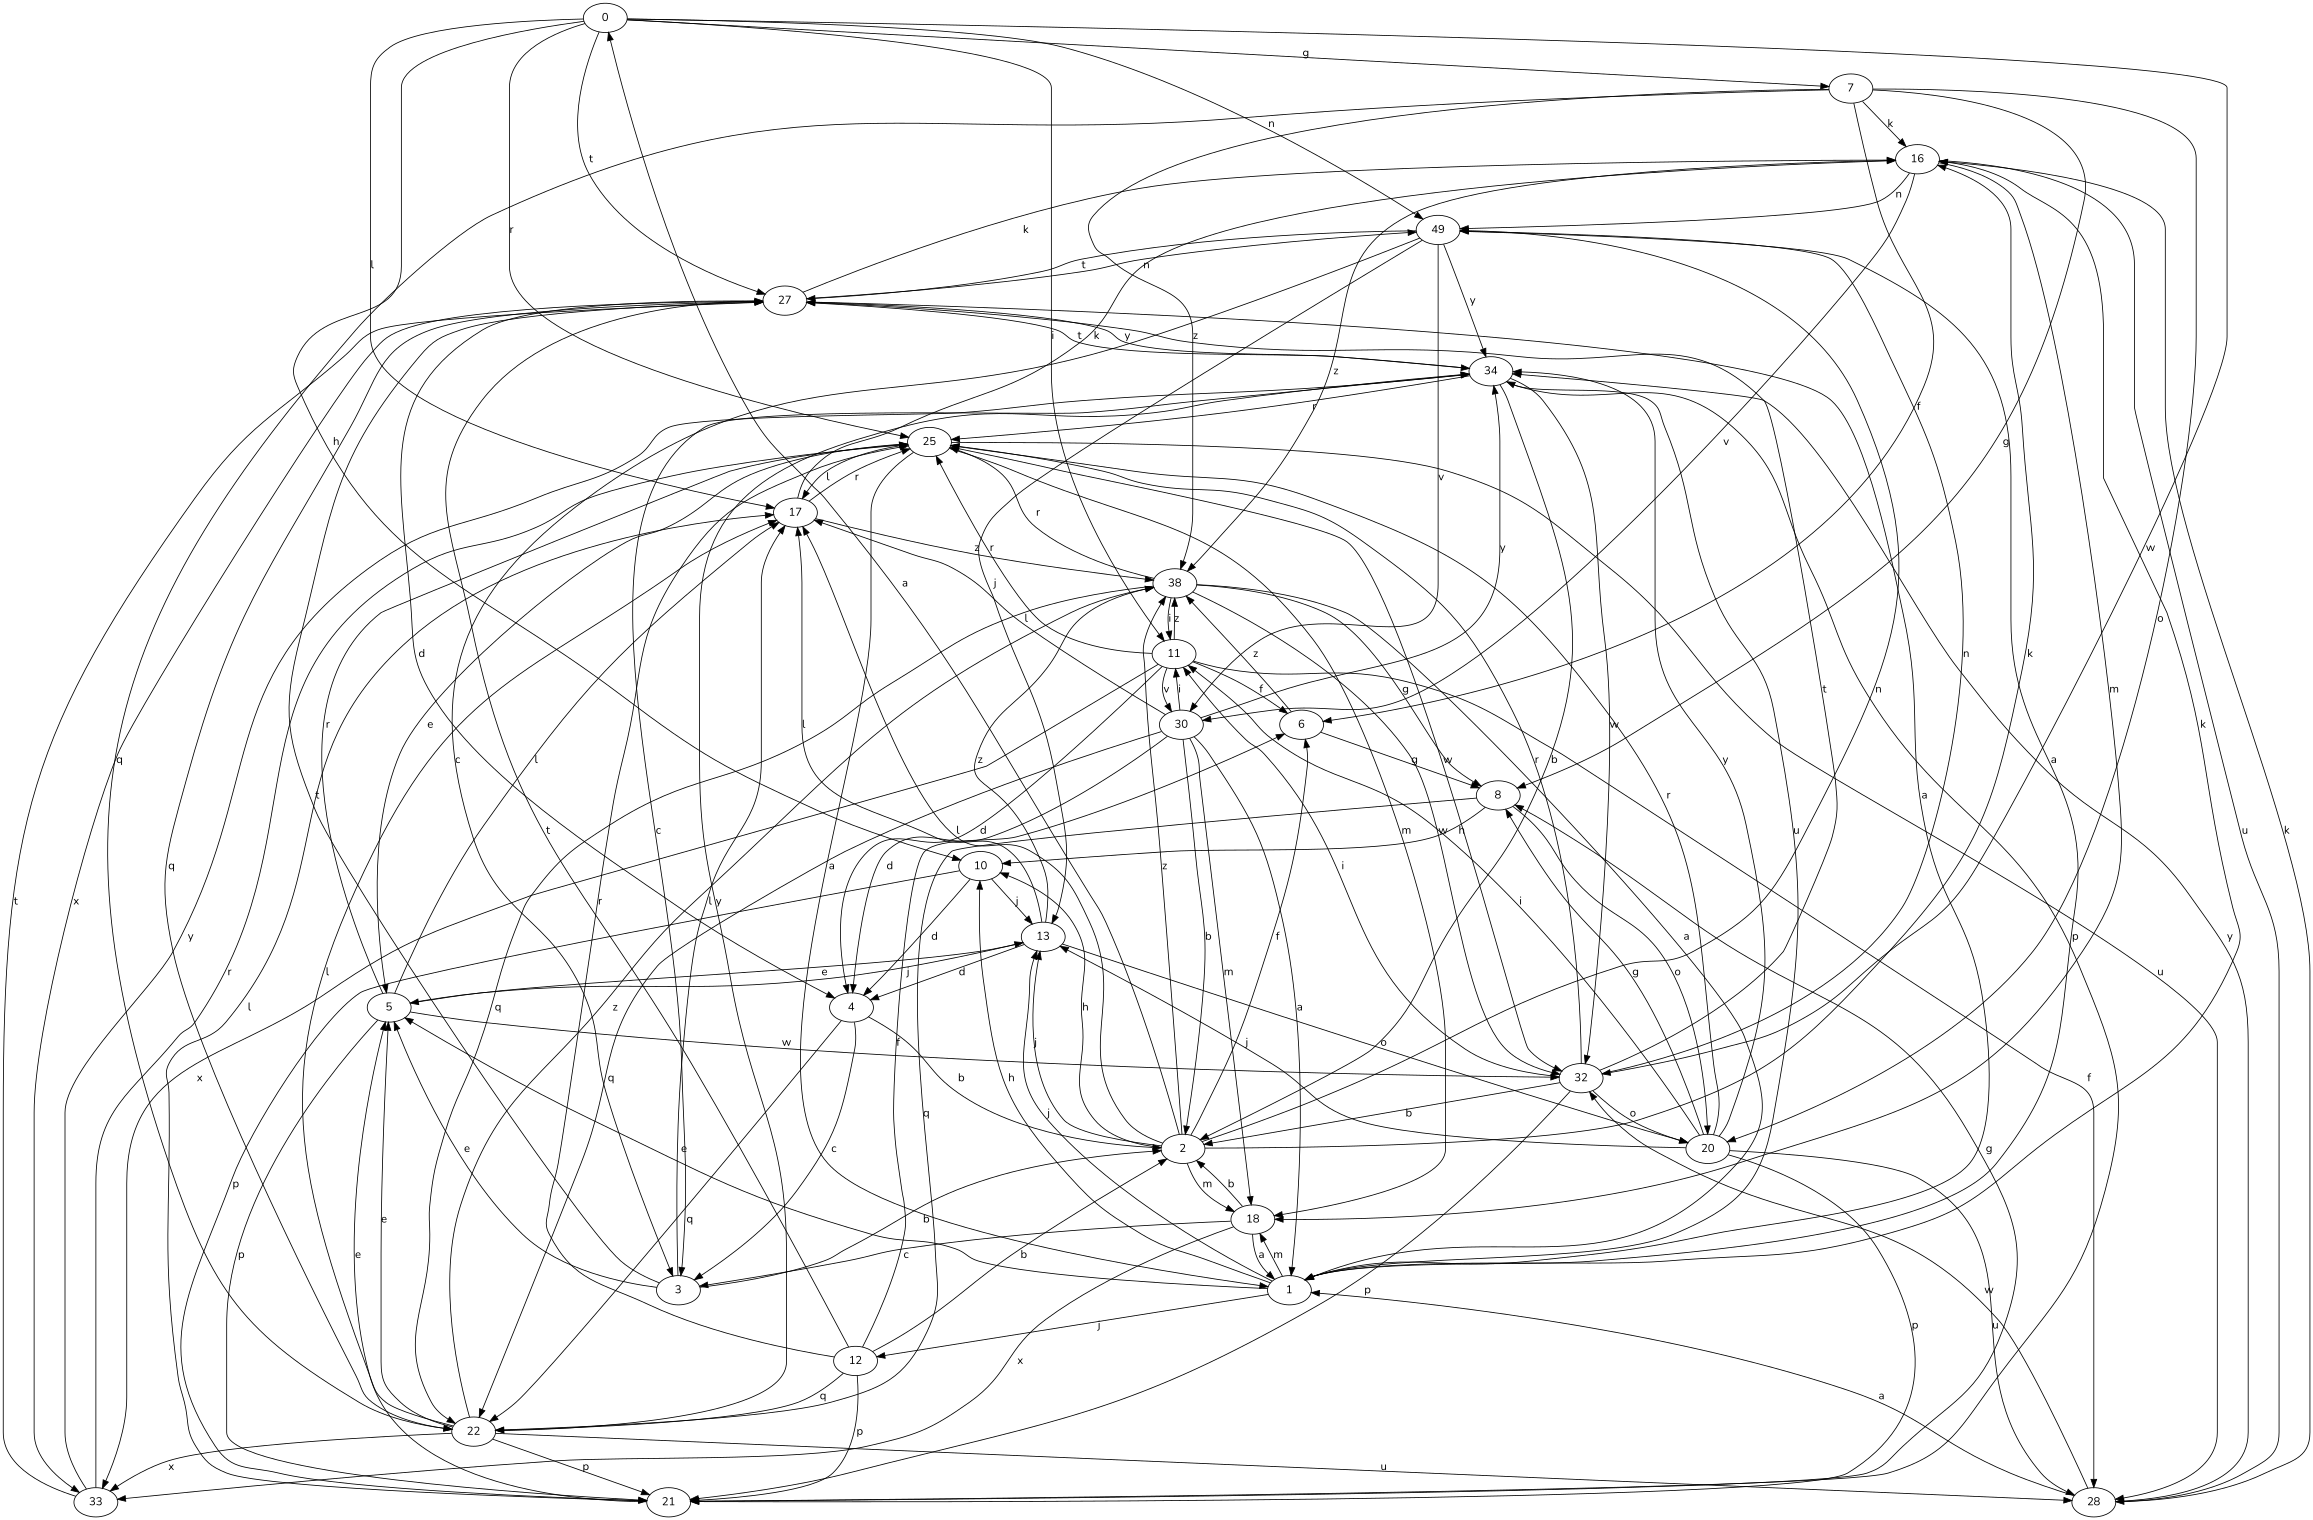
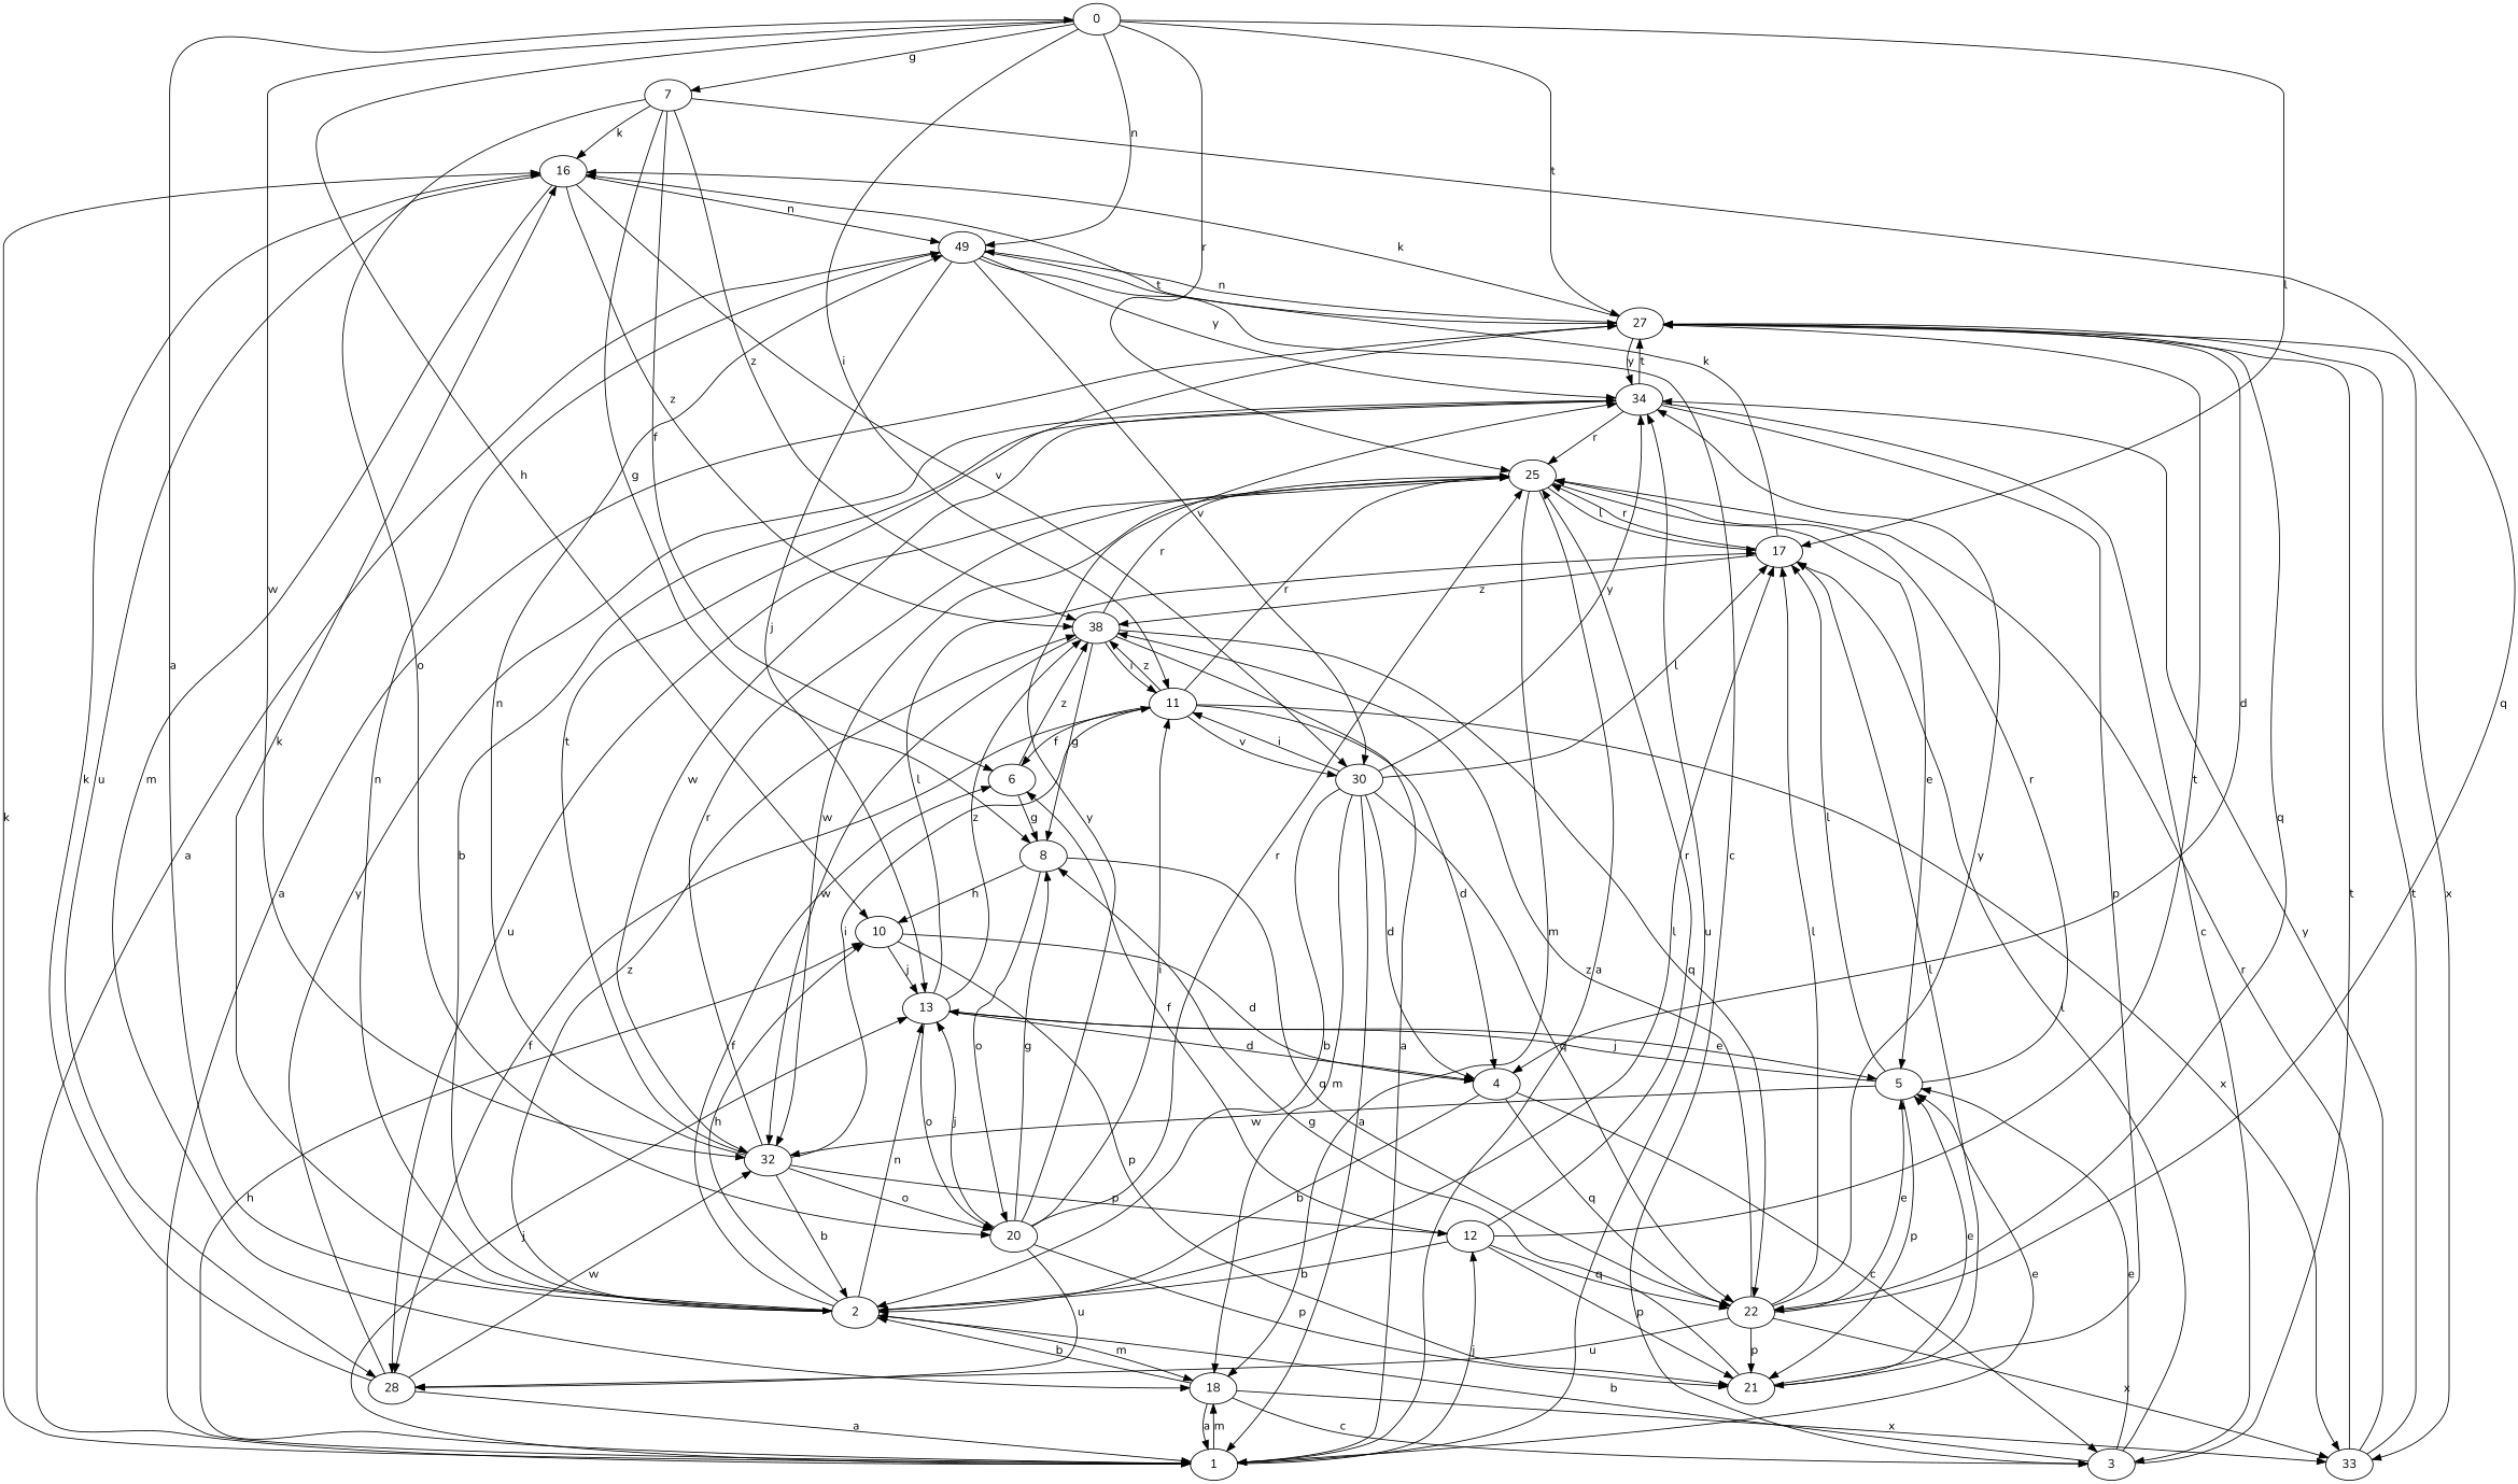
  strict digraph {
    fontname=Nunito
    node [fontname=Nunito]
    edge [fontname=Nunito]
    0
    7
    10
    11
    17
    n6 [label=49]
    25
    27
    32
    16
    6
    38
    22
    8
    20
    13
    4
    21
    28
    30
    33
    1
    3
    34
    5
    18
    2
    12
    0 -> 7 [label=g]
    0 -> 10 [label=h]
    0 -> 11 [label=i]
    0 -> 17 [label=l]
    0 -> n6 [label=n]
    0 -> 25 [label=r]
    0 -> 27 [label=t]
    0 -> 32 [label=w]
    7 -> 16 [label=k]
    7 -> 6 [label=f]
    7 -> 38 [label=z]
    7 -> 22 [label=q]
    7 -> 8 [label=g]
    7 -> 20 [label=o]
    10 -> 13 [label=j]
    10 -> 4 [label=d]
    10 -> 21 [label=p]
    11 -> 25 [label=r]
    11 -> 6 [label=f]
    11 -> 38 [label=z]
    11 -> 4 [label=d]
    11 -> 28 [label=f]
    11 -> 30 [label=v]
    11 -> 33 [label=x]
    17 -> 25 [label=r]
    17 -> 16 [label=k]
    17 -> 38 [label=z]
    n6 -> 27 [label=t]
    n6 -> 13 [label=j]
    n6 -> 30 [label=v]
    n6 -> 1 [label=a]
    n6 -> 3 [label=c]
    n6 -> 34 [label=y]
    25 -> 17 [label=l]
    25 -> 32 [label=w]
    25 -> 28 [label=u]
    25 -> 1 [label=a]
    25 -> 5 [label=e]
    25 -> 18 [label=m]
    27 -> n6 [label=n]
    27 -> 16 [label=k]
    27 -> 22 [label=q]
    27 -> 4 [label=d]
    27 -> 33 [label=x]
    27 -> 1 [label=a]
    27 -> 34 [label=y]
    32 -> 11 [label=i]
    32 -> n6 [label=n]
    32 -> 25 [label=r]
    32 -> 27 [label=t]
    32 -> 20 [label=o]
-   32 -> 21 [label=p]
+   32 -> 12 [label=p]
    32 -> 2 [label=b]
    16 -> n6 [label=n]
    16 -> 38 [label=z]
    16 -> 28 [label=u]
    16 -> 30 [label=v]
    16 -> 18 [label=m]
    6 -> 38 [label=z]
    6 -> 8 [label=g]
    38 -> 11 [label=i]
    38 -> 25 [label=r]
    38 -> 32 [label=w]
    38 -> 22 [label=q]
    38 -> 8 [label=g]
    38 -> 1 [label=a]
    22 -> 17 [label=l]
    22 -> 38 [label=z]
    22 -> 21 [label=p]
    22 -> 28 [label=u]
    22 -> 33 [label=x]
    22 -> 34 [label=y]
    22 -> 5 [label=e]
    8 -> 10 [label=h]
    8 -> 22 [label=q]
    8 -> 20 [label=o]
    20 -> 11 [label=i]
    20 -> 25 [label=r]
    20 -> 8 [label=g]
    20 -> 13 [label=j]
    20 -> 21 [label=p]
    20 -> 28 [label=u]
    20 -> 34 [label=y]
    13 -> 17 [label=l]
    13 -> 38 [label=z]
    13 -> 20 [label=o]
    13 -> 4 [label=d]
    13 -> 5 [label=e]
    4 -> 22 [label=q]
    4 -> 3 [label=c]
    4 -> 2 [label=b]
    21 -> 17 [label=l]
    21 -> 8 [label=g]
    21 -> 5 [label=e]
    28 -> 32 [label=w]
    28 -> 16 [label=k]
    28 -> 1 [label=a]
    28 -> 34 [label=y]
    30 -> 11 [label=i]
    30 -> 17 [label=l]
    30 -> 22 [label=q]
    30 -> 4 [label=d]
    30 -> 1 [label=a]
    30 -> 34 [label=y]
    30 -> 18 [label=m]
    30 -> 2 [label=b]
    33 -> 25 [label=r]
    33 -> 27 [label=t]
    33 -> 34 [label=y]
    1 -> 10 [label=h]
    1 -> 16 [label=k]
    1 -> 13 [label=j]
    1 -> 34 [label=u]
    1 -> 5 [label=e]
    1 -> 18 [label=m]
    1 -> 12 [label=j]
    3 -> 17 [label=l]
    3 -> 27 [label=t]
    3 -> 5 [label=e]
    3 -> 2 [label=b]
    34 -> 25 [label=r]
    34 -> 27 [label=t]
    34 -> 32 [label=w]
    34 -> 21 [label=p]
    34 -> 3 [label=c]
    34 -> 2 [label=b]
    5 -> 17 [label=l]
    5 -> 25 [label=r]
    5 -> 32 [label=w]
    5 -> 13 [label=j]
    5 -> 21 [label=p]
    18 -> 33 [label=x]
    18 -> 1 [label=a]
    18 -> 3 [label=c]
    18 -> 2 [label=b]
    2 -> 0 [label=a]
    2 -> 10 [label=h]
    2 -> 17 [label=l]
    2 -> n6 [label=n]
    2 -> 16 [label=k]
    2 -> 6 [label=f]
    2 -> 38 [label=z]
-   2 -> 13 [label=j]
+   2 -> 13 [label=n]
    2 -> 18 [label=m]
    12 -> 25 [label=r]
    12 -> 27 [label=t]
    12 -> 6 [label=f]
    12 -> 22 [label=q]
    12 -> 21 [label=p]
    12 -> 2 [label=b]
  }
